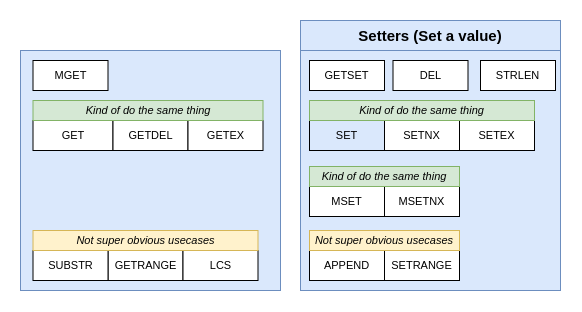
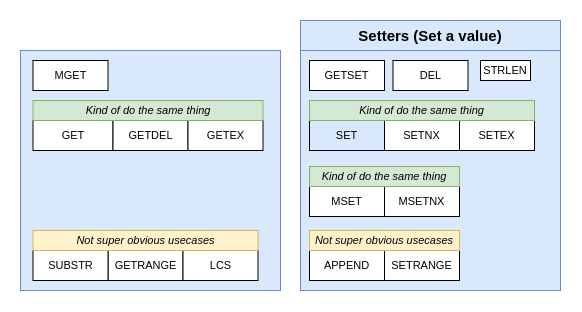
  <mxCell id="0" />
  <mxCell id="1" parent="0" />
  <mxCell id="2" value="" style="rounded=0;whiteSpace=wrap;html=1;fillColor=#dae8fc;strokeColor=#6c8ebf;fontStyle=1;fontSize=16;" vertex="1" parent="1"><mxGeometry x="20" y="50" width="260" height="240" as="geometry" /></mxCell>
  <mxCell id="3" value="Setters (Set a value)" style="rounded=0;whiteSpace=wrap;html=1;fillColor=#dae8fc;strokeColor=#6c8ebf;fontStyle=1;fontSize=15;" vertex="1" parent="1"><mxGeometry x="300" y="20" width="260" height="30" as="geometry" /></mxCell>
  <mxCell id="4" value="" style="rounded=0;whiteSpace=wrap;html=1;fillColor=#dae8fc;strokeColor=#6c8ebf;fontStyle=1;fontSize=16;" vertex="1" parent="1"><mxGeometry x="300" y="50" width="260" height="240" as="geometry" /></mxCell>
  <mxCell id="5" value="APPEND" style="rounded=0;whiteSpace=wrap;html=1;fontSize=11;" vertex="1" parent="1"><mxGeometry x="309" y="250" width="75" height="30" as="geometry" /></mxCell>
  <mxCell id="6" value="GET" style="rounded=0;whiteSpace=wrap;html=1;fontSize=11;" vertex="1" parent="1"><mxGeometry x="32.5" y="120" width="80" height="30" as="geometry" /></mxCell>
  <mxCell id="7" value="GETDEL" style="rounded=0;whiteSpace=wrap;html=1;fontSize=11;" vertex="1" parent="1"><mxGeometry x="112.5" y="120" width="75" height="30" as="geometry" /></mxCell>
  <mxCell id="8" value="GETEX" style="rounded=0;whiteSpace=wrap;html=1;fontSize=11;" vertex="1" parent="1"><mxGeometry x="187.5" y="120" width="75" height="30" as="geometry" /></mxCell>
  <mxCell id="9" value="GETRANGE" style="rounded=0;whiteSpace=wrap;html=1;fontSize=11;" vertex="1" parent="1"><mxGeometry x="107.5" y="250" width="75" height="30" as="geometry" /></mxCell>
  <mxCell id="10" value="GETSET" style="rounded=0;whiteSpace=wrap;html=1;fontSize=11;" vertex="1" parent="1"><mxGeometry x="309" y="60" width="75" height="30" as="geometry" /></mxCell>
  <mxCell id="11" value="LCS" style="rounded=0;whiteSpace=wrap;html=1;fontSize=11;" vertex="1" parent="1"><mxGeometry x="182.5" y="250" width="75" height="30" as="geometry" /></mxCell>
  <mxCell id="12" value="MGET" style="rounded=0;whiteSpace=wrap;html=1;fontSize=11;" vertex="1" parent="1"><mxGeometry x="32.5" y="60" width="75" height="30" as="geometry" /></mxCell>
  <mxCell id="13" value="MSET" style="rounded=0;whiteSpace=wrap;html=1;fontSize=11;" vertex="1" parent="1"><mxGeometry x="309" y="186" width="75" height="30" as="geometry" /></mxCell>
  <mxCell id="14" value="MSETNX" style="rounded=0;whiteSpace=wrap;html=1;fontSize=11;" vertex="1" parent="1"><mxGeometry x="384" y="186" width="75" height="30" as="geometry" /></mxCell>
  <mxCell id="15" value="SET" style="rounded=0;whiteSpace=wrap;html=1;fontSize=11;fillColor=#dae8fc;" vertex="1" parent="1"><mxGeometry x="309" y="120" width="75" height="30" as="geometry" /></mxCell>
  <mxCell id="16" value="SETEX" style="rounded=0;whiteSpace=wrap;html=1;fontSize=11;" vertex="1" parent="1"><mxGeometry x="459" y="120" width="75" height="30" as="geometry" /></mxCell>
  <mxCell id="17" value="SETNX" style="rounded=0;whiteSpace=wrap;html=1;fontSize=11;" vertex="1" parent="1"><mxGeometry x="384" y="120" width="75" height="30" as="geometry" /></mxCell>
  <mxCell id="18" value="SETRANGE" style="rounded=0;whiteSpace=wrap;html=1;fontSize=11;" vertex="1" parent="1"><mxGeometry x="384" y="250" width="75" height="30" as="geometry" /></mxCell>
- <mxCell id="19" value="STRLEN" style="rounded=0;whiteSpace=wrap;html=1;fontSize=11;" vertex="1" parent="1"><mxGeometry x="480" y="60" width="75" height="30" as="geometry" /></mxCell>
+ <mxCell id="19" value="STRLEN" style="rounded=0;whiteSpace=wrap;html=1;fontSize=11;" vertex="1" parent="1"><mxGeometry x="480" y="60" width="50" height="20" as="geometry" /></mxCell>
  <mxCell id="20" value="SUBSTR" style="rounded=0;whiteSpace=wrap;html=1;fontSize=11;" vertex="1" parent="1"><mxGeometry x="32.5" y="250" width="75" height="30" as="geometry" /></mxCell>
  <mxCell id="21" value="Kind of do the same thing" style="rounded=0;whiteSpace=wrap;html=1;fontSize=11;fillColor=#d5e8d4;strokeColor=#82b366;fontStyle=2" vertex="1" parent="1"><mxGeometry x="309" y="100" width="225" height="20" as="geometry" /></mxCell>
  <mxCell id="22" value="Kind of do the same thing" style="rounded=0;whiteSpace=wrap;html=1;fontSize=11;fillColor=#d5e8d4;strokeColor=#82b366;fontStyle=2" vertex="1" parent="1"><mxGeometry x="309" y="166" width="150" height="20" as="geometry" /></mxCell>
  <mxCell id="23" value="DEL" style="rounded=0;whiteSpace=wrap;html=1;fontSize=11;" vertex="1" parent="1"><mxGeometry x="392.5" y="60" width="75" height="30" as="geometry" /></mxCell>
  <mxCell id="24" value="Not super obvious usecases" style="rounded=0;whiteSpace=wrap;html=1;fontSize=11;fillColor=#fff2cc;strokeColor=#d6b656;fontStyle=2" vertex="1" parent="1"><mxGeometry x="309" y="230" width="150" height="20" as="geometry" /></mxCell>
  <mxCell id="25" value="Kind of do the same thing" style="rounded=0;whiteSpace=wrap;html=1;fontSize=11;fillColor=#d5e8d4;strokeColor=#82b366;fontStyle=2" vertex="1" parent="1"><mxGeometry x="32.5" y="100" width="230" height="20" as="geometry" /></mxCell>
  <mxCell id="26" value="Not super obvious usecases" style="rounded=0;whiteSpace=wrap;html=1;fontSize=11;fillColor=#fff2cc;strokeColor=#d6b656;fontStyle=2" vertex="1" parent="1"><mxGeometry x="32.5" y="230" width="225" height="20" as="geometry" /></mxCell>
